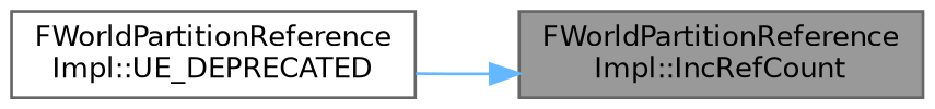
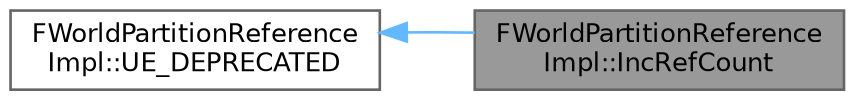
  digraph {
    rankdir=RL
    node [fontname=Helvetica fontsize=10 shape=box style=filled]
    n1 [color=gray40 fillcolor=grey60 fontcolor=black height=0.2 label="FWorldPartitionReference\lImpl::IncRefCount" width=0.4]
    n2 [color=grey40 fillcolor=white height=0.2 label="FWorldPartitionReference\lImpl::UE_DEPRECATED" width=0.4]
-   n1 -> n2 [color=steelblue1 dir=back fontname=Helvetica fontsize=10 labelfontname=Helvetica labelfontsize=10 style=solid]
+   n2 -> n1 [color=steelblue1 dir=back fontname=Helvetica fontsize=10 labelfontname=Helvetica labelfontsize=10 style=solid]
  }
